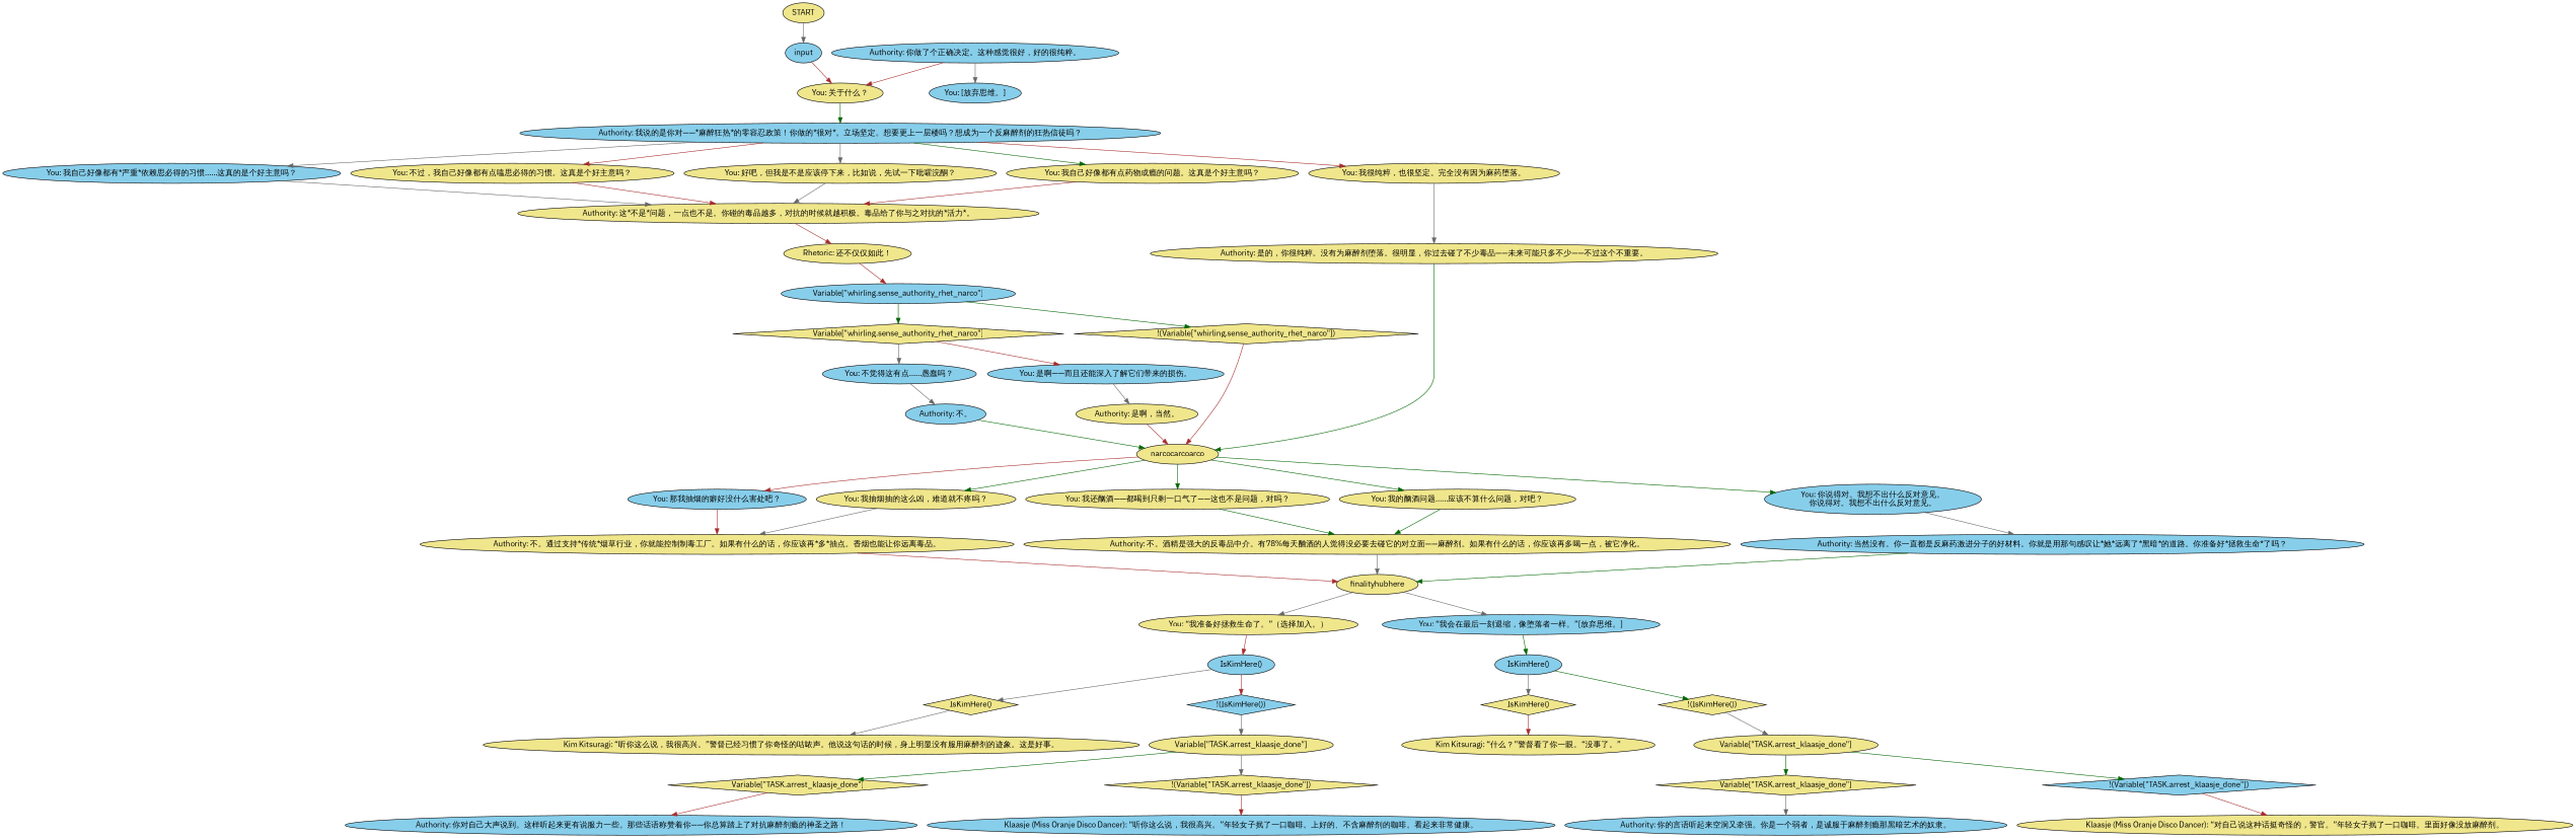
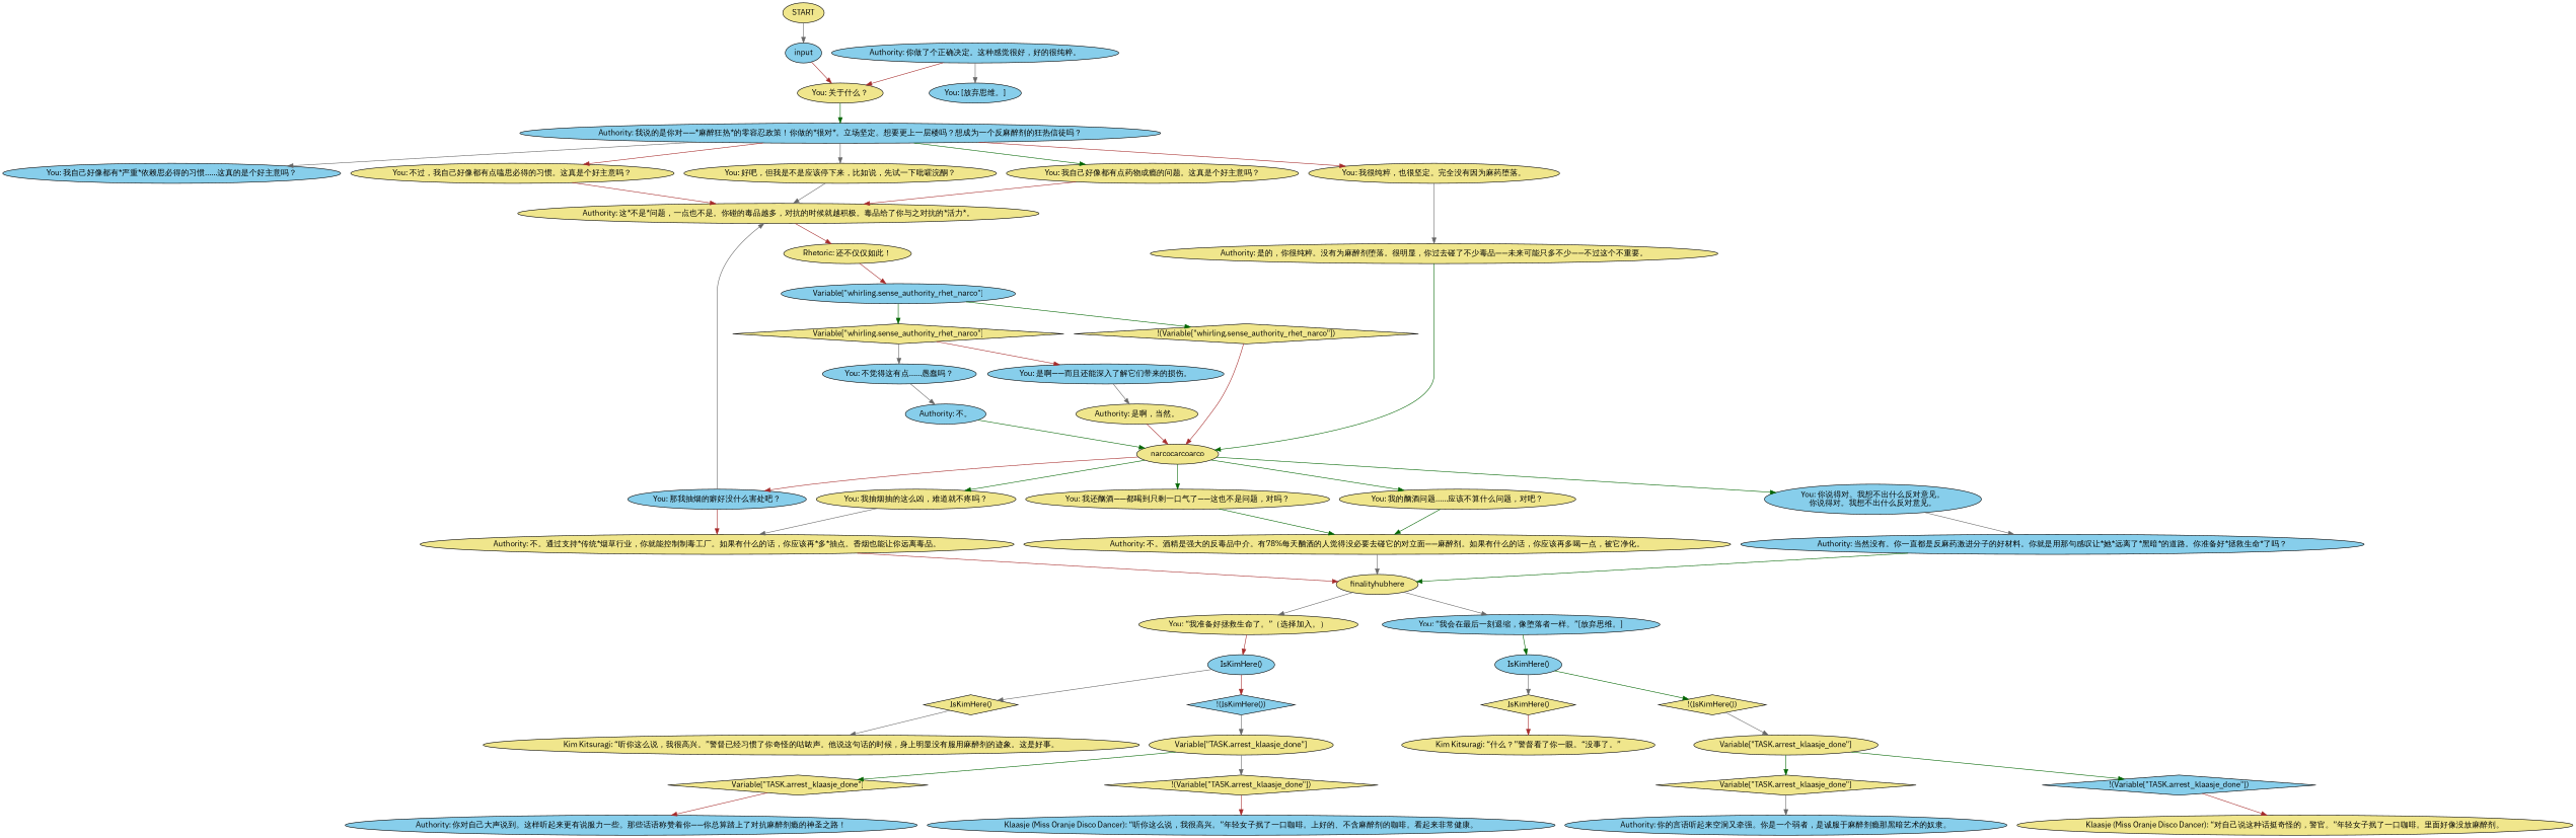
  digraph {
    fontname="IBM Plex Sans"
    node [fillcolor=khaki fontname="IBM Plex Sans" style=filled]
    edge [color=gray40 fontname="IBM Plex Sans"]
    n1 [label=START]
    n2 [fillcolor=skyblue label=input]
    n3 [label="You: 关于什么？"]
    n4 [fillcolor=skyblue label="Authority: 你做了个正确决定。这种感觉很好，好的很纯粹。"]
    n5 [fillcolor=skyblue label="You: [放弃思维。]"]
    n6 [fillcolor=skyblue label="Authority: 当然没有。你一直都是反麻药激进分子的好材料。你就是用那句感叹让*她*远离了*黑暗*的道路。你准备好*拯救生命*了吗？"]
    n7 [label=finalityhubhere]
    n8 [label="You: “我准备好拯救生命了。”（选择加入。）"]
    n9 [fillcolor=skyblue label="You: “我会在最后一刻退缩，像堕落者一样。”[放弃思维。]"]
    n10 [fillcolor=skyblue label="Klaasje (Miss Oranje Disco Dancer): “听你这么说，我很高兴。”年轻女子抿了一口咖啡。上好的、不含麻醉剂的咖啡。看起来非常健康。"]
    n11 [fillcolor=skyblue label="You: 那我抽烟的癖好没什么害处吧？"]
    n12 [label="Authority: 不。通过支持*传统*烟草行业，你就能控制制毒工厂。如果有什么的话，你应该再*多*抽点。香烟也能让你远离毒品。"]
    n13 [fillcolor=skyblue label="Authority: 我说的是你对——*麻醉狂热*的零容忍政策！你做的*很对*。立场坚定。想要更上一层楼吗？想成为一个反麻醉剂的狂热信徒吗？"]
    n14 [label="Authority: 这*不是*问题，一点也不是。你碰的毒品越多，对抗的时候就越积极。毒品给了你与之对抗的*活力*。"]
    n15 [label="Rhetoric: 还不仅仅如此！"]
    n16 [fillcolor=skyblue label="Variable[\"whirling.sense_authority_rhet_narco\"]"]
    n17 [label="You: 我抽烟抽的这么凶，难道就不疼吗？"]
    n18 [fillcolor=skyblue label="You: 我自己好像都有*严重*依赖思必得的习惯……这真的是个好主意吗？"]
    n19 [fillcolor=skyblue label="You: 不觉得这有点……愚蠢吗？"]
    n20 [fillcolor=skyblue label="Authority: 不。"]
    n21 [label=narcocarcoarco]
    n22 [label="You: 我还酗酒——都喝到只剩一口气了——这也不是问题，对吗？"]
    n23 [fillcolor=skyblue label="You: 你说得对。我想不出什么反对意见。\n你说得对。我想不出什么反对意见。"]
    n24 [label="You: 我的酗酒问题……应该不算什么问题，对吧？"]
    n25 [label="You: 我很纯粹，也很坚定。完全没有因为麻药堕落。"]
    n26 [label="You: 不过，我自己好像都有点嗑思必得的习惯。这真是个好主意吗？"]
    n27 [label="You: 好吧，但我是不是应该停下来，比如说，先试一下吡嚯浣酮？"]
    n28 [label="You: 我自己好像都有点药物成瘾的问题。这真是个好主意吗？"]
    n29 [label="Authority: 是的，你很纯粹。没有为麻醉剂堕落。很明显，你过去碰了不少毒品——未来可能只多不少——不过这个不重要。"]
    n30 [label="Kim Kitsuragi: “什么？”警督看了你一眼。“没事了。”"]
    n31 [fillcolor=skyblue label="You: 是啊——而且还能深入了解它们带来的损伤。"]
    n32 [label="Authority: 是啊，当然。"]
    n33 [fillcolor=skyblue label="Authority: 你的言语听起来空洞又牵强。你是一个弱者，是诚服于麻醉剂瘾那黑暗艺术的奴隶。"]
    n34 [label="Authority: 不。酒精是强大的反毒品中介。有78%每天酗酒的人觉得没必要去碰它的对立面——麻醉剂。如果有什么的话，你应该再多喝一点，被它净化。"]
    n35 [label="Kim Kitsuragi: “听你这么说，我很高兴。”警督已经习惯了你奇怪的咕哝声。他说这句话的时候，身上明显没有服用麻醉剂的迹象。这是好事。"]
    n36 [label="Variable[\"whirling.sense_authority_rhet_narco\"]" shape=diamond]
    n37 [label="!(Variable[\"whirling.sense_authority_rhet_narco\"])" shape=diamond]
    n38 [fillcolor=skyblue label="IsKimHere()"]
    n39 [label="IsKimHere()" shape=diamond]
    n40 [fillcolor=skyblue label="!(IsKimHere())" shape=diamond]
    n41 [label="Variable[\"TASK.arrest_klaasje_done\"]"]
    n42 [label="Variable[\"TASK.arrest_klaasje_done\"]" shape=diamond]
    n43 [label="!(Variable[\"TASK.arrest_klaasje_done\"])" shape=diamond]
    n44 [label="Klaasje (Miss Oranje Disco Dancer): “对自己说这种话挺奇怪的，警官。”年轻女子抿了一口咖啡。里面好像没放麻醉剂。"]
    n45 [fillcolor=skyblue label="IsKimHere()"]
    n46 [label="IsKimHere()" shape=diamond]
    n47 [label="!(IsKimHere())" shape=diamond]
    n48 [label="Variable[\"TASK.arrest_klaasje_done\"]"]
    n49 [label="Variable[\"TASK.arrest_klaasje_done\"]" shape=diamond]
    n50 [fillcolor=skyblue label="!(Variable[\"TASK.arrest_klaasje_done\"])" shape=diamond]
    n51 [fillcolor=skyblue label="Authority: 你对自己大声说到。这样听起来更有说服力一些。那些话语称赞着你——你总算踏上了对抗麻醉剂瘾的神圣之路！"]
    n1 -> n2
    n2 -> n3 [color=brown]
    n3 -> n13 [color=darkgreen]
    n4 -> n3 [color=brown]
    n4 -> n5
    n6 -> n7 [color=darkgreen]
    n7 -> n8
    n7 -> n9
    n8 -> n38 [color=brown]
    n9 -> n45 [color=darkgreen]
    n11 -> n12 [color=brown]
    n12 -> n7 [color=brown]
    n13 -> n18
    n13 -> n25 [color=brown]
    n13 -> n26 [color=brown]
    n13 -> n27
    n13 -> n28 [color=darkgreen]
    n14 -> n15 [color=brown]
    n15 -> n16 [color=brown]
    n16 -> n36 [color=darkgreen]
    n16 -> n37 [color=darkgreen]
    n17 -> n12
-   n18 -> n14
+   n11 -> n14
    n19 -> n20
    n20 -> n21 [color=darkgreen]
    n21 -> n11 [color=brown]
    n21 -> n17 [color=darkgreen]
    n21 -> n22 [color=darkgreen]
    n21 -> n23 [color=darkgreen]
    n21 -> n24 [color=darkgreen]
    n22 -> n34 [color=darkgreen]
    n23 -> n6
    n24 -> n34 [color=darkgreen]
    n25 -> n29
    n26 -> n14 [color=brown]
    n27 -> n14
    n28 -> n14 [color=brown]
    n29 -> n21 [color=darkgreen]
    n31 -> n32
    n32 -> n21 [color=brown]
    n34 -> n7
    n36 -> n19
    n36 -> n31 [color=brown]
    n37 -> n21 [color=brown]
    n38 -> n39
    n38 -> n40 [color=brown]
    n39 -> n35
    n40 -> n41
    n41 -> n42 [color=darkgreen]
    n41 -> n43
    n42 -> n51 [color=brown]
    n43 -> n10 [color=brown]
    n45 -> n46
    n45 -> n47 [color=darkgreen]
    n46 -> n30 [color=brown]
    n47 -> n48
    n48 -> n49 [color=darkgreen]
    n48 -> n50 [color=darkgreen]
    n49 -> n33
    n50 -> n44 [color=brown]
  }
